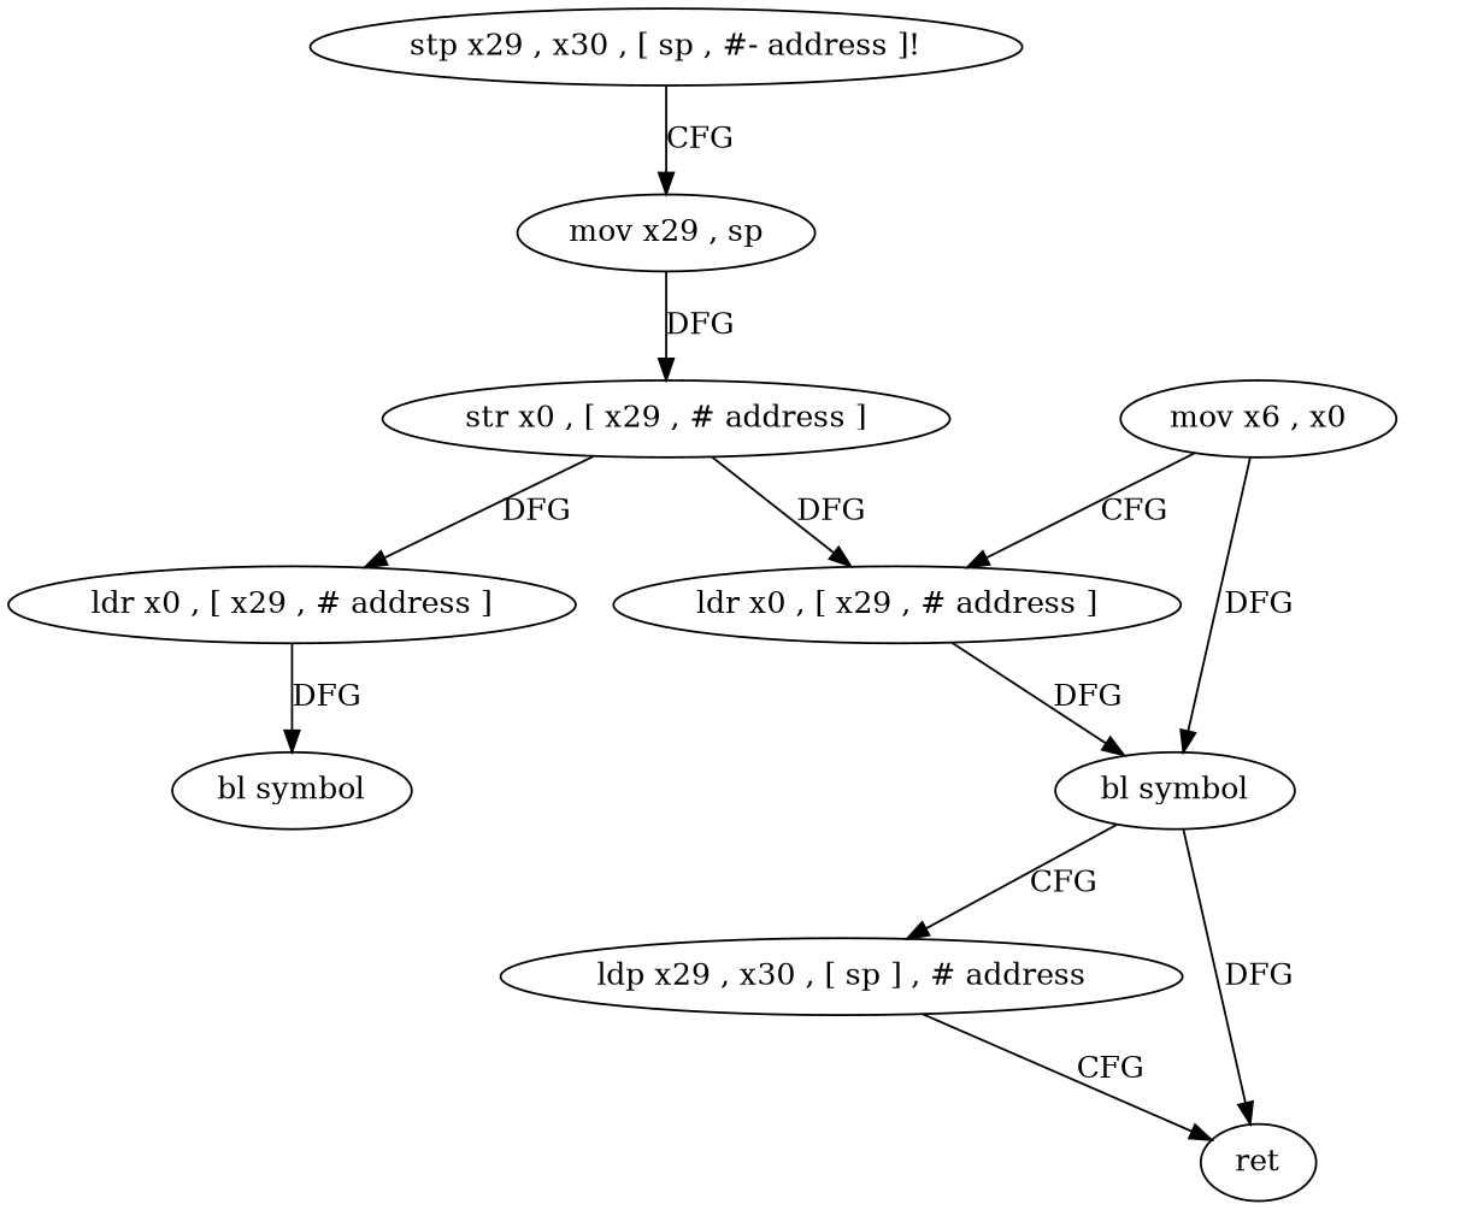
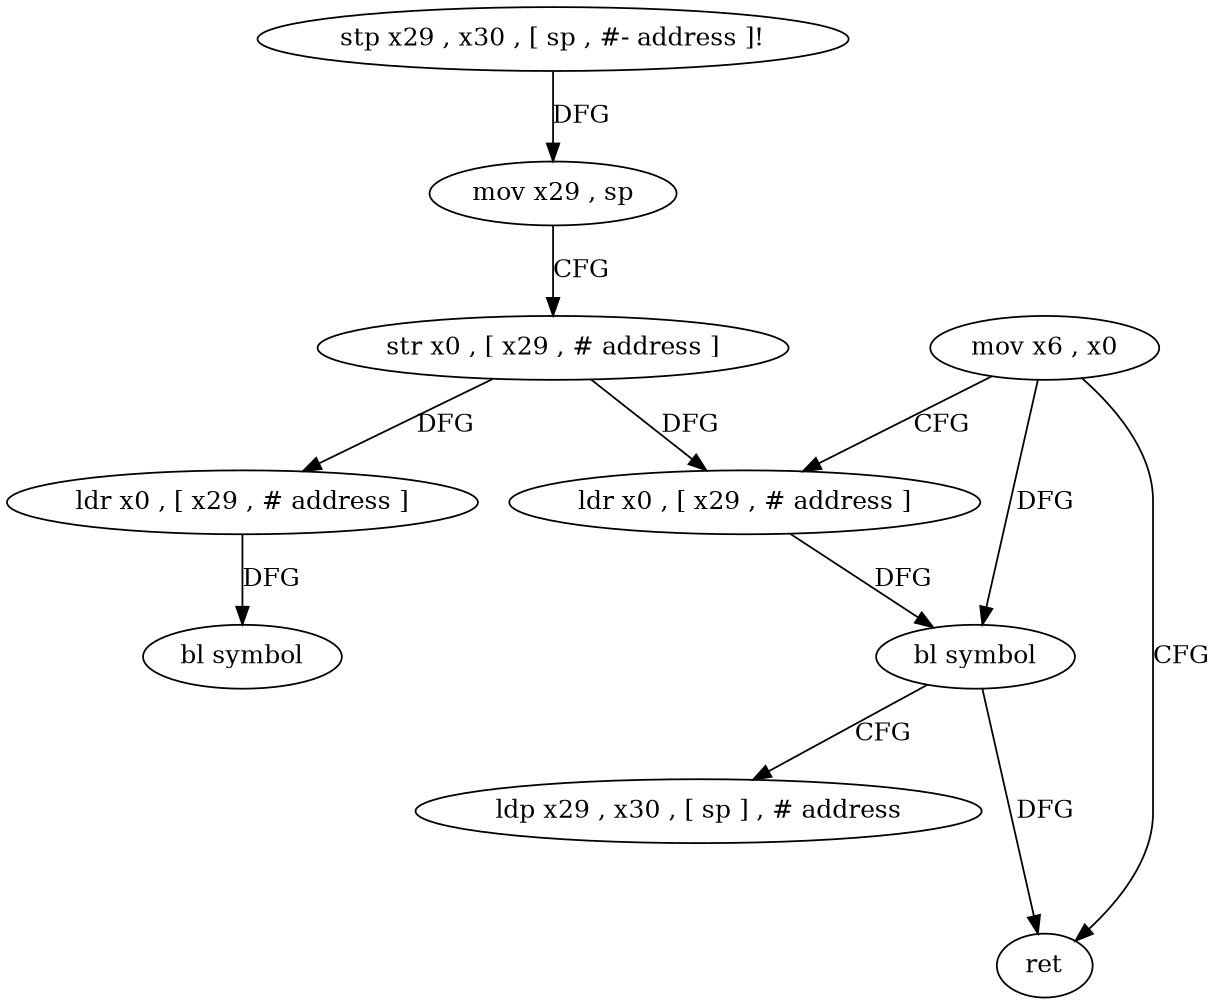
  digraph {
    n1 [label="stp x29 , x30 , [ sp , #- address ]!"]
    n2 [label="mov x29 , sp"]
    n3 [label="str x0 , [ x29 , # address ]"]
    n4 [label="ldr x0 , [ x29 , # address ]"]
    n5 [label="ldr x0 , [ x29 , # address ]"]
    n6 [label="bl symbol"]
    n7 [label="bl symbol"]
    n8 [label="mov x6 , x0"]
    n9 [label="ldp x29 , x30 , [ sp ] , # address"]
    n10 [label=ret]
-   n1 -> n2 [label=CFG]
-   n2 -> n3 [label=DFG]
+   n1 -> n2 [label=DFG]
+   n2 -> n3 [label=CFG]
    n3 -> n4 [label=DFG]
    n3 -> n5 [label=DFG]
    n4 -> n6 [label=DFG]
    n5 -> n7 [label=DFG]
    n7 -> n9 [label=CFG]
    n7 -> n10 [label=DFG]
    n8 -> n5 [label=CFG]
    n8 -> n7 [label=DFG]
-   n9 -> n10 [label=CFG]
+   n8 -> n10 [label=CFG]
  }
